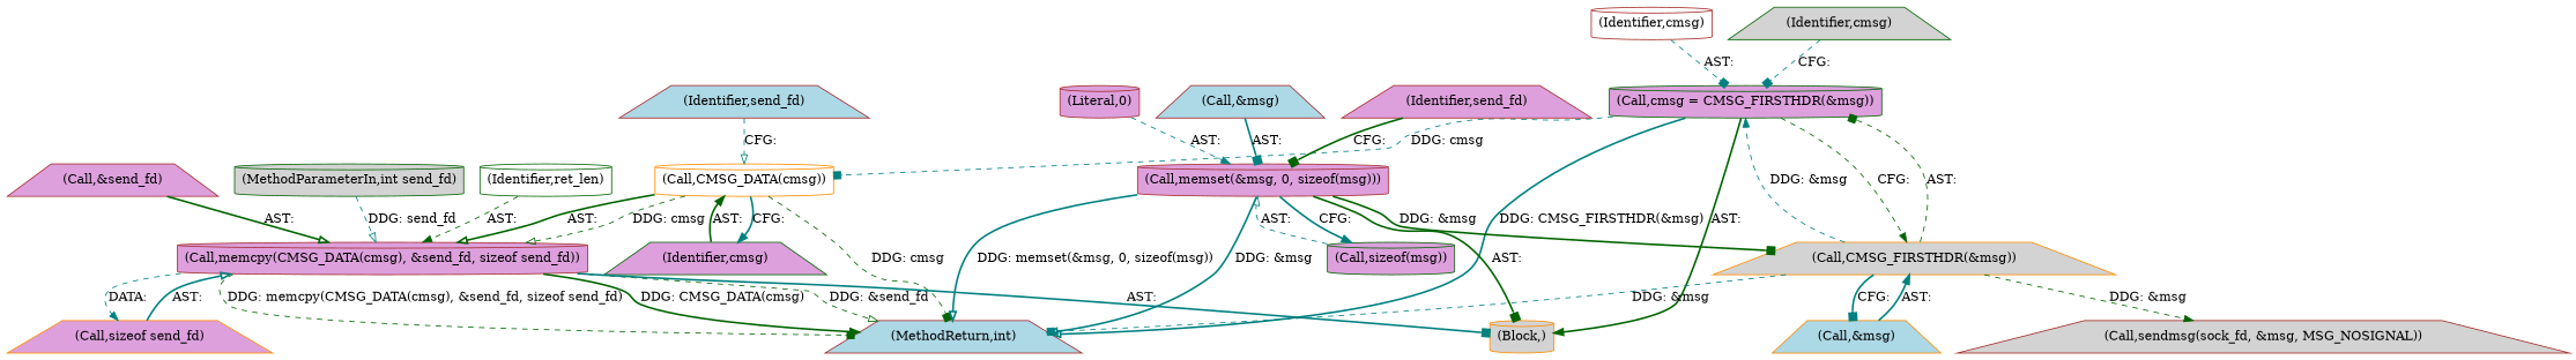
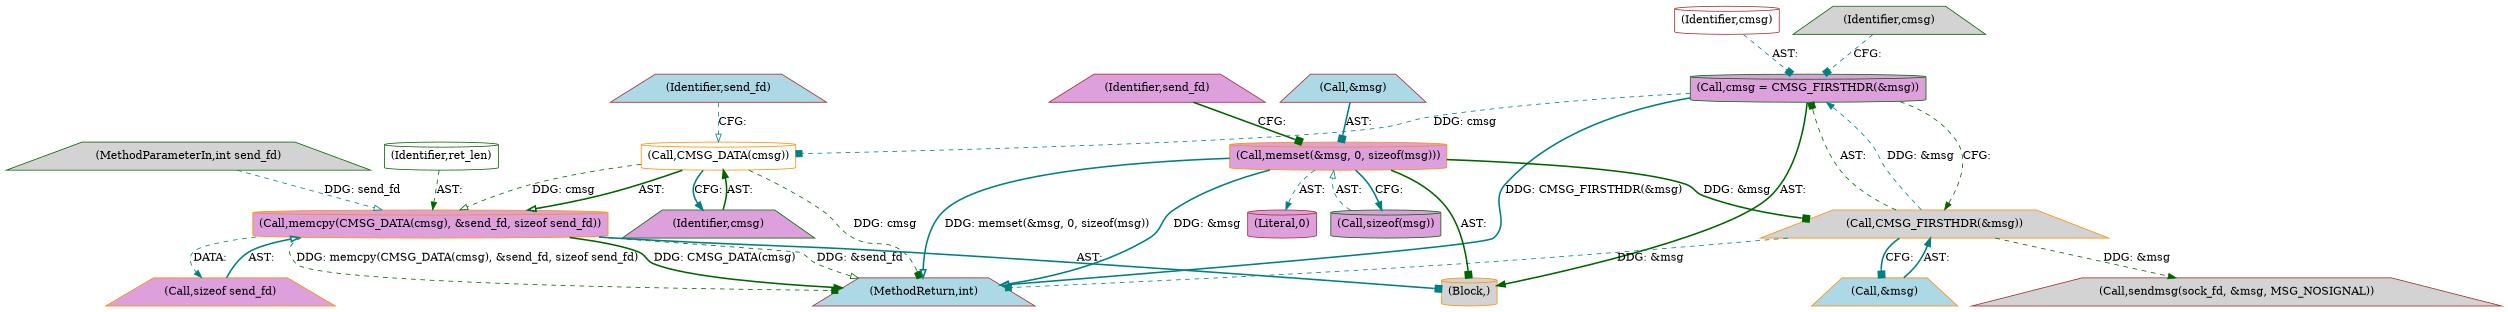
  digraph {
    node [color=brown fillcolor=plum shape=trapezium style=filled]
    edge [arrowhead=box color=teal style=bold]
    n1 [color=darkorange fillcolor=white label="(Call,CMSG_DATA(cmsg))" shape=cylinder]
-   n2 [label="(Call,memcpy(CMSG_DATA(cmsg), &send_fd, sizeof send_fd))" shape=cylinder]
+   n2 [color=darkorange label="(Call,memcpy(CMSG_DATA(cmsg), &send_fd, sizeof send_fd))" shape=cylinder]
    n3 [color=darkgreen label="(Identifier,cmsg)"]
    n4 [fillcolor=lightblue label="(MethodReturn,int)"]
    n5 [color=darkorange fillcolor=lightgrey label="(Block,)" shape=cylinder]
    n6 [color=darkorange label="(Call,sizeof send_fd)"]
    n7 [color=darkgreen label="(Call,cmsg = CMSG_FIRSTHDR(&msg))" shape=cylinder]
    n8 [color=darkorange fillcolor=lightgrey label="(Call,CMSG_FIRSTHDR(&msg))"]
    n9 [color=darkorange fillcolor=lightblue label="(Call,&msg)"]
    n10 [fillcolor=lightgrey label="(Call,sendmsg(sock_fd, &msg, MSG_NOSIGNAL))"]
-   n11 [label="(Call,memset(&msg, 0, sizeof(msg)))" shape=cylinder]
+   n11 [color=darkorange label="(Call,memset(&msg, 0, sizeof(msg)))" shape=cylinder]
    n12 [color=darkgreen label="(Call,sizeof(msg))" shape=cylinder]
    n13 [label="(Literal,0)" shape=cylinder]
    n14 [fillcolor=lightblue label="(Call,&msg)"]
-   n15 [label="(Call,&send_fd)"]
    n16 [fillcolor=lightblue label="(Identifier,send_fd)"]
-   n17 [color=darkgreen fillcolor=lightgrey label="(MethodParameterIn,int send_fd)" shape=cylinder]
+   n17 [color=darkgreen fillcolor=lightgrey label="(MethodParameterIn,int send_fd)"]
    n18 [fillcolor=white label="(Identifier,cmsg)" shape=cylinder]
    n19 [color=darkgreen fillcolor=lightgrey label="(Identifier,cmsg)"]
    n20 [color=darkgreen fillcolor=white label="(Identifier,ret_len)" shape=cylinder]
    n21 [label="(Identifier,send_fd)"]
    n1 -> n2 [arrowhead=onormal color=darkgreen label="AST: "]
    n1 -> n2 [arrowhead=onormal color=darkgreen label="DDG: cmsg" style=dashed]
    n1 -> n3 [arrowhead=normal label="CFG: "]
    n1 -> n4 [color=darkgreen label="DDG: cmsg" style=dashed]
    n2 -> n4 [arrowhead=onormal color=darkgreen label="DDG: &send_fd" style=dashed]
    n2 -> n4 [color=darkgreen label="DDG: memcpy(CMSG_DATA(cmsg), &send_fd, sizeof send_fd)" style=dashed]
    n2 -> n4 [arrowhead=normal color=darkgreen label="DDG: CMSG_DATA(cmsg)"]
    n2 -> n5 [label="AST: "]
    n2 -> n6 [arrowhead=normal label="DATA: " style=dashed]
    n3 -> n1 [arrowhead=normal color=darkgreen label="AST: "]
    n6 -> n2 [arrowhead=onormal label="AST: "]
    n7 -> n1 [label="DDG: cmsg" style=dashed]
    n7 -> n4 [arrowhead=onormal label="DDG: CMSG_FIRSTHDR(&msg)"]
    n7 -> n5 [arrowhead=normal color=darkgreen label="AST: "]
    n7 -> n8 [arrowhead=normal color=darkgreen label="CFG: " style=dashed]
    n8 -> n4 [label="DDG: &msg" style=dashed]
    n8 -> n7 [color=darkgreen label="AST: " style=dashed]
    n8 -> n7 [arrowhead=normal label="DDG: &msg" style=dashed]
    n8 -> n9 [label="CFG: "]
    n8 -> n10 [arrowhead=normal color=darkgreen label="DDG: &msg" style=dashed]
    n9 -> n8 [arrowhead=normal label="AST: "]
    n11 -> n4 [arrowhead=onormal label="DDG: memset(&msg, 0, sizeof(msg))"]
    n11 -> n4 [arrowhead=onormal label="DDG: &msg"]
    n11 -> n5 [color=darkgreen label="AST: "]
    n11 -> n8 [color=darkgreen label="DDG: &msg"]
    n11 -> n12 [arrowhead=normal label="CFG: "]
    n12 -> n11 [arrowhead=onormal label="AST: " style=dashed]
-   n13 -> n11 [arrowhead=normal label="AST: " style=dashed]
+   n11 -> n13 [arrowhead=normal label="AST: " style=dashed]
    n14 -> n11 [label="AST: "]
-   n15 -> n2 [arrowhead=onormal color=darkgreen label="AST: "]
    n16 -> n1 [arrowhead=onormal label="CFG: " style=dashed]
    n17 -> n2 [arrowhead=onormal label="DDG: send_fd" style=dashed]
    n18 -> n7 [label="AST: " style=dashed]
    n19 -> n7 [label="CFG: " style=dashed]
    n20 -> n2 [arrowhead=normal color=darkgreen label="AST: " style=dashed]
    n21 -> n11 [color=darkgreen label="CFG: "]
  }
